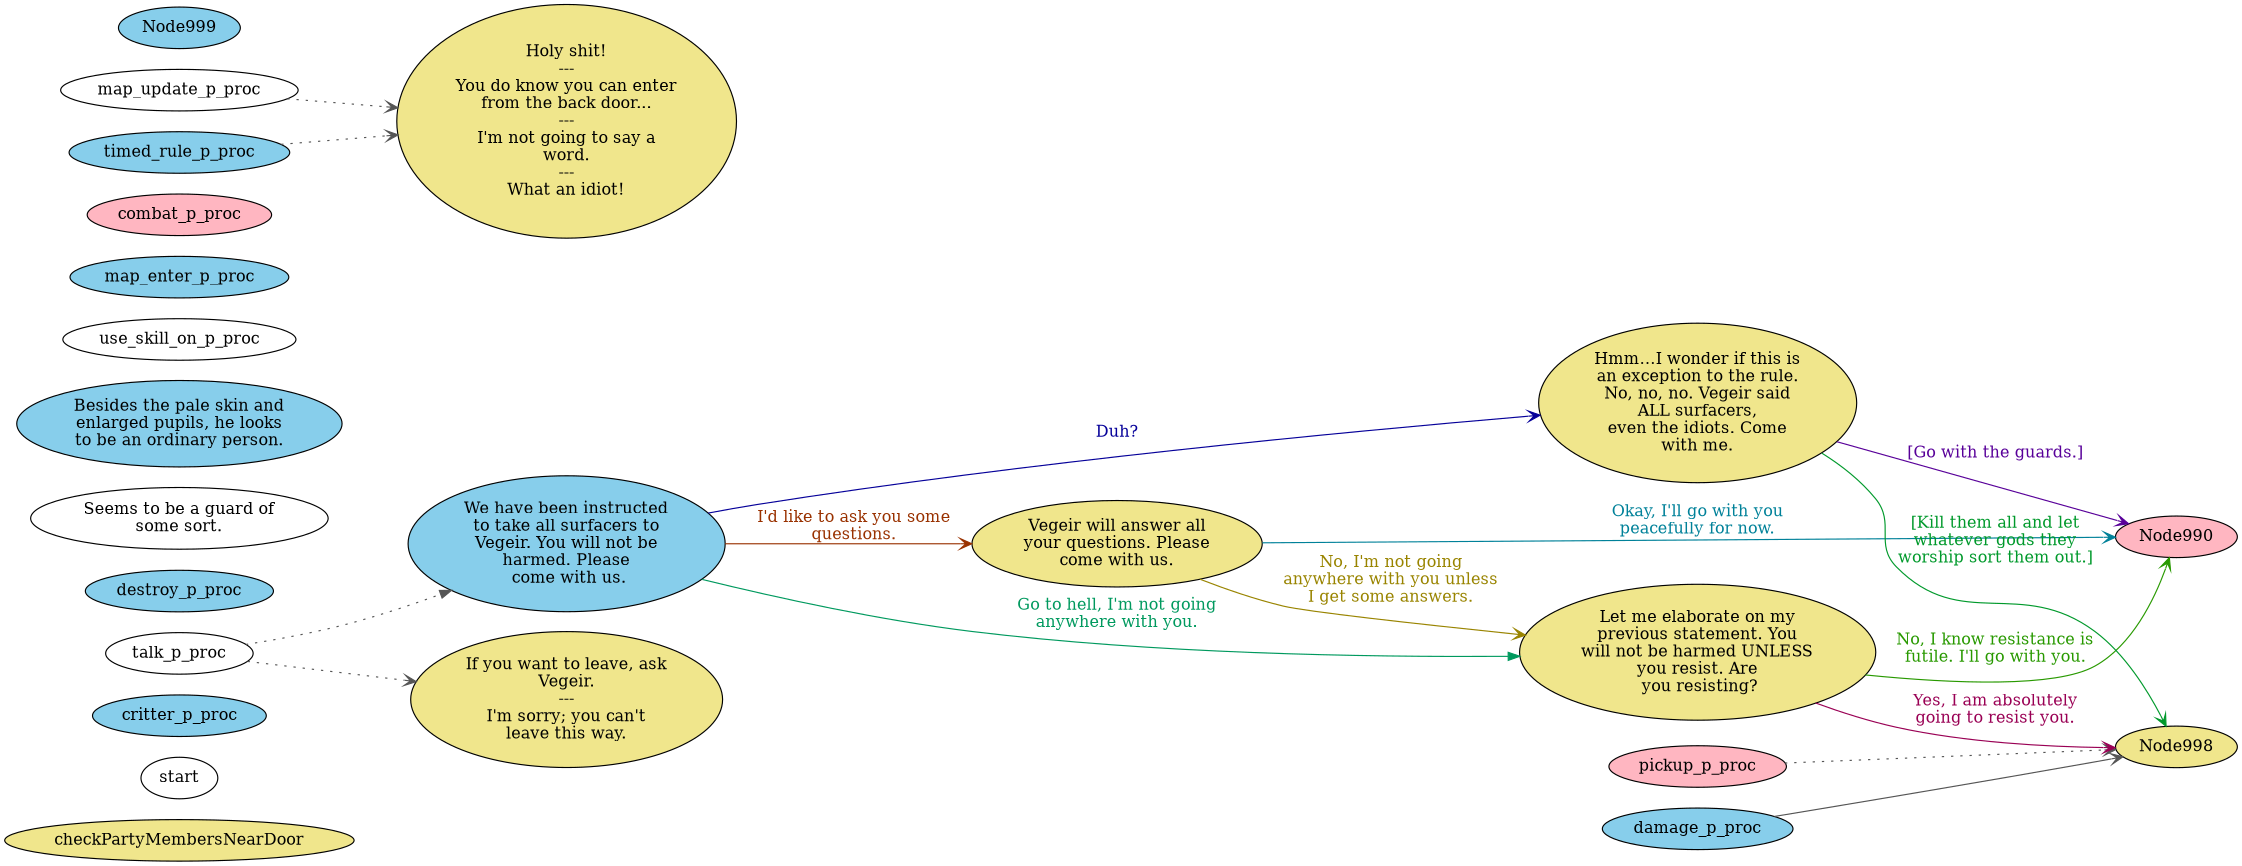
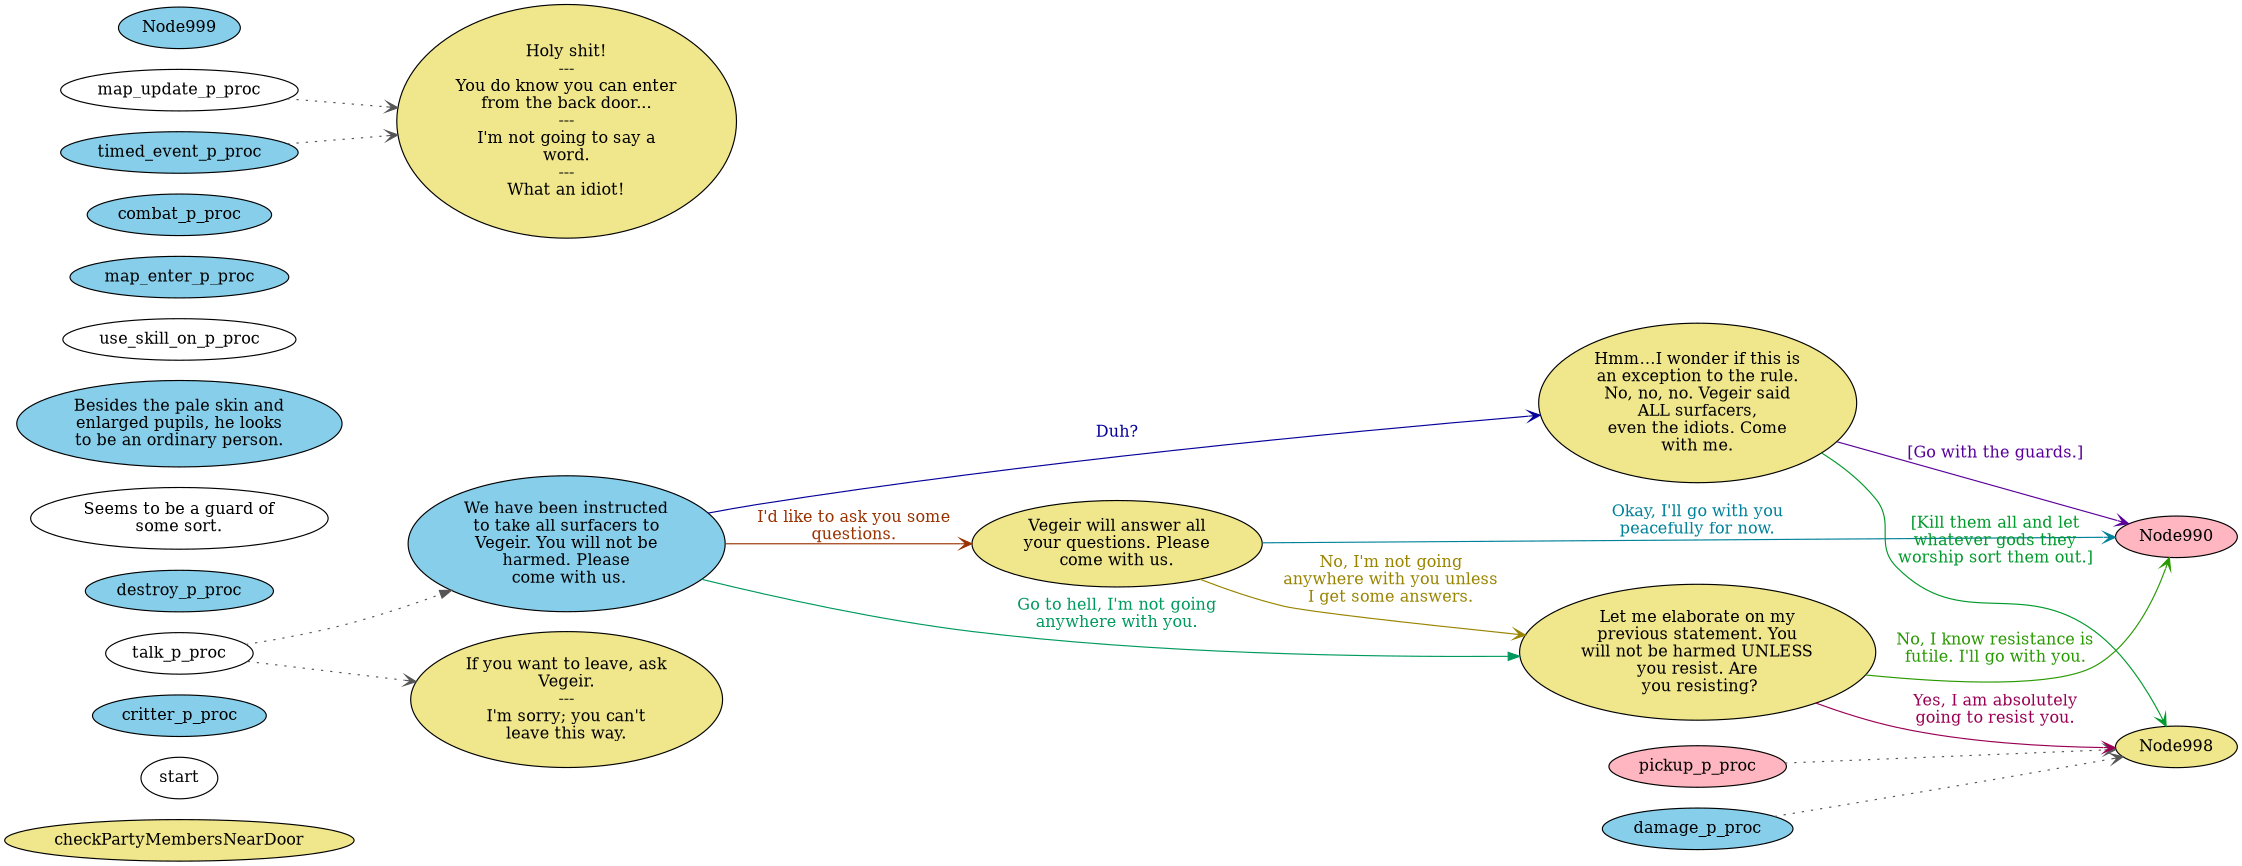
  digraph {
    rankdir=LR
    node [color="#000000" fillcolor=skyblue style=filled]
    edge [arrowhead=vee color="#555555"]
    checkPartyMembersNearDoor [fillcolor=khaki]
    start [fillcolor=white]
    critter_p_proc
    pickup_p_proc [fillcolor=lightpink]
    Node998 [fillcolor=khaki]
    talk_p_proc [fillcolor=white]
    n7 [fillcolor=khaki label="If you want to leave, ask\nVegeir.\n---\nI'm sorry; you can't\nleave this way."]
    n8 [label="We have been instructed\nto take all surfacers to\nVegeir. You will not be\nharmed. Please\n come with us."]
    n9 [fillcolor=khaki label="Let me elaborate on my\nprevious statement. You\nwill not be harmed UNLESS\nyou resist. Are\n you resisting?"]
    n10 [fillcolor=khaki label="Vegeir will answer all\nyour questions. Please\ncome with us."]
    n11 [fillcolor=khaki label="Hmm…I wonder if this is\nan exception to the rule.\nNo, no, no. Vegeir said\nALL surfacers,\neven the idiots. Come\nwith me."]
    Node990 [fillcolor=lightpink]
    destroy_p_proc
    n14 [fillcolor=white label="Seems to be a guard of\nsome sort."]
    n15 [label="Besides the pale skin and\nenlarged pupils, he looks\nto be an ordinary person."]
    use_skill_on_p_proc [fillcolor=white]
    damage_p_proc
    map_enter_p_proc
-   combat_p_proc [fillcolor=lightpink]
+   combat_p_proc
    map_update_p_proc [fillcolor=white]
    n21 [fillcolor=khaki label="Holy shit!\n---\nYou do know you can enter\nfrom the back door...\n---\nI'm not going to say a\nword.\n---\nWhat an idiot!"]
    Node999
-   timed_event_p_proc [label=timed_rule_p_proc]
+   timed_event_p_proc
    pickup_p_proc -> Node998 [style=dotted]
    talk_p_proc -> n7 [style=dotted]
    talk_p_proc -> n8 [arrowhead=normal style=dotted]
    n8 -> n9 [arrowhead=normal color="#00995E" fontcolor="#00995E" label="Go to hell, I'm not going\nanywhere with you."]
    n8 -> n10 [color="#993100" fontcolor="#993100" label="I'd like to ask you some\nquestions."]
    n8 -> n11 [color="#050099" fontcolor="#050099" label="Duh?"]
    n9 -> Node998 [color="#990054" fontcolor="#990054" label="Yes, I am absolutely\ngoing to resist you."]
    n9 -> Node990 [color="#289900" fontcolor="#289900" label="No, I know resistance is\nfutile. I'll go with you."]
    n10 -> n9 [color="#998400" fontcolor="#998400" label="No, I'm not going\nanywhere with you unless\nI get some answers."]
    n10 -> Node990 [color="#008199" fontcolor="#008199" label="Okay, I'll go with you\npeacefully for now."]
    n11 -> Node998 [color="#00992B" fontcolor="#00992B" label="[Kill them all and let\nwhatever gods they\nworship sort them out.]"]
    n11 -> Node990 [color="#580099" fontcolor="#580099" label="[Go with the guards.]"]
-   damage_p_proc -> Node998 [style=solid]
+   damage_p_proc -> Node998 [style=dotted]
    map_update_p_proc -> n21 [style=dotted]
    timed_event_p_proc -> n21 [style=dotted]
  }
